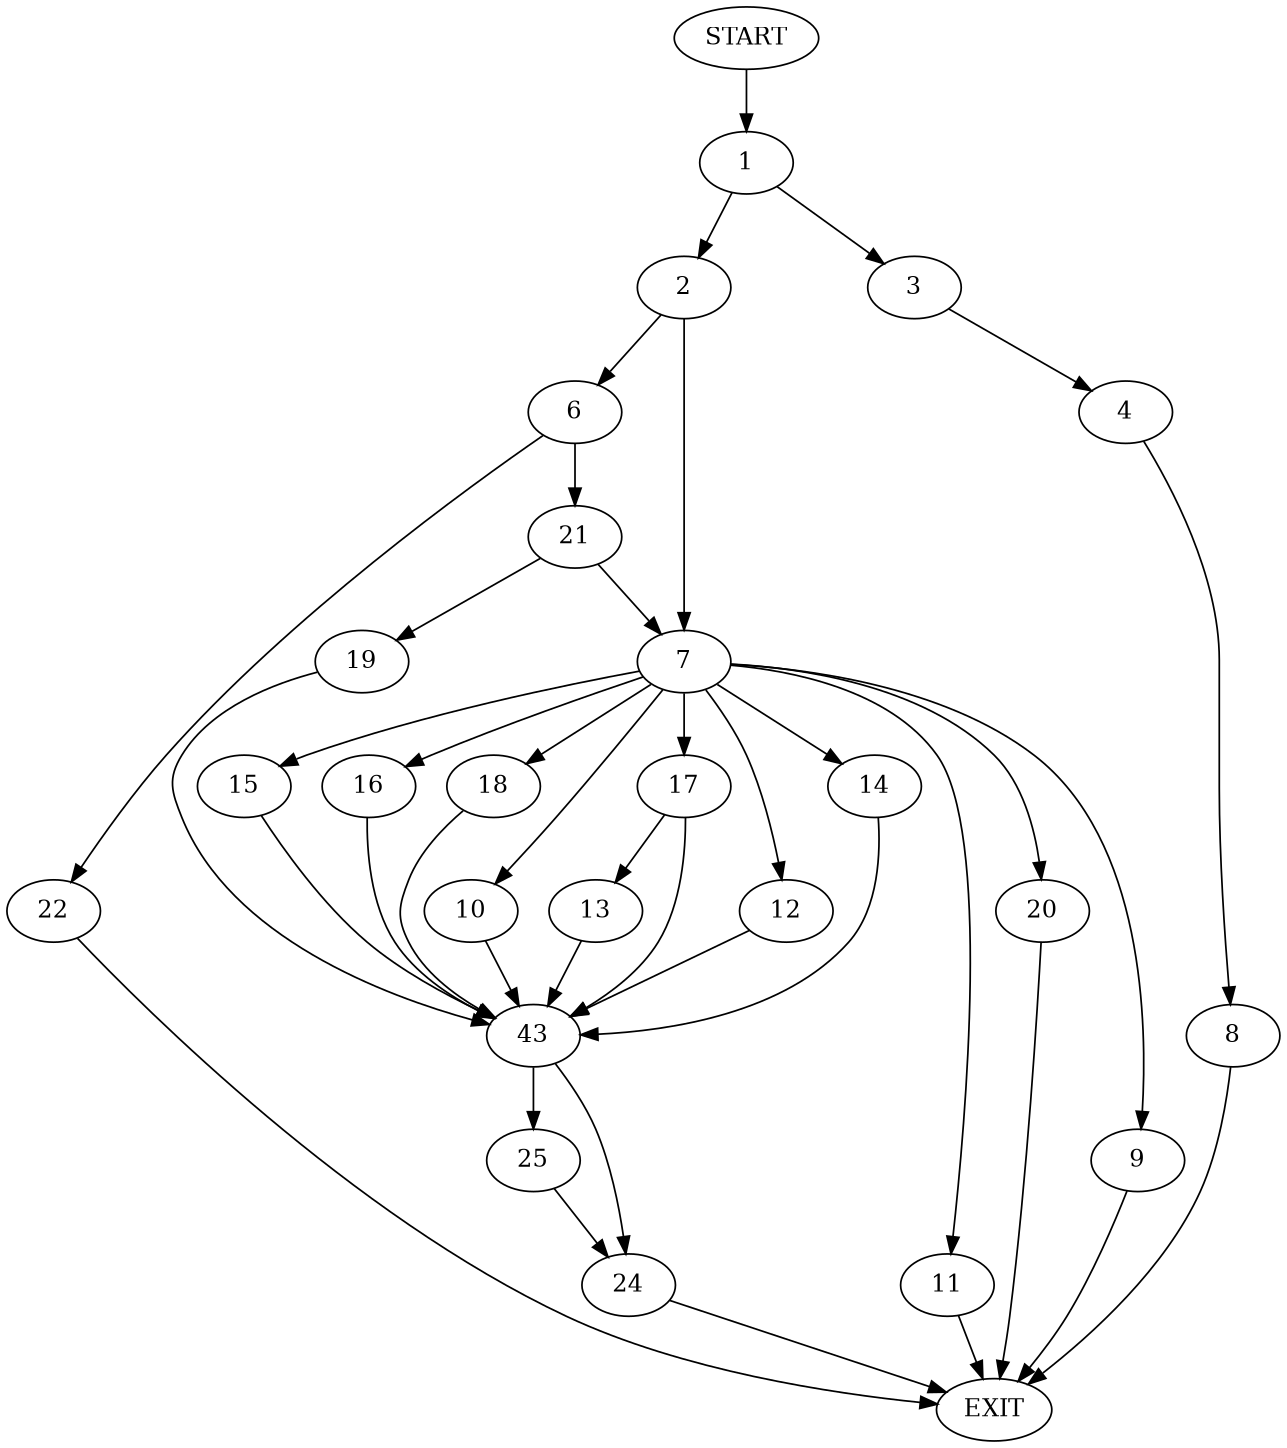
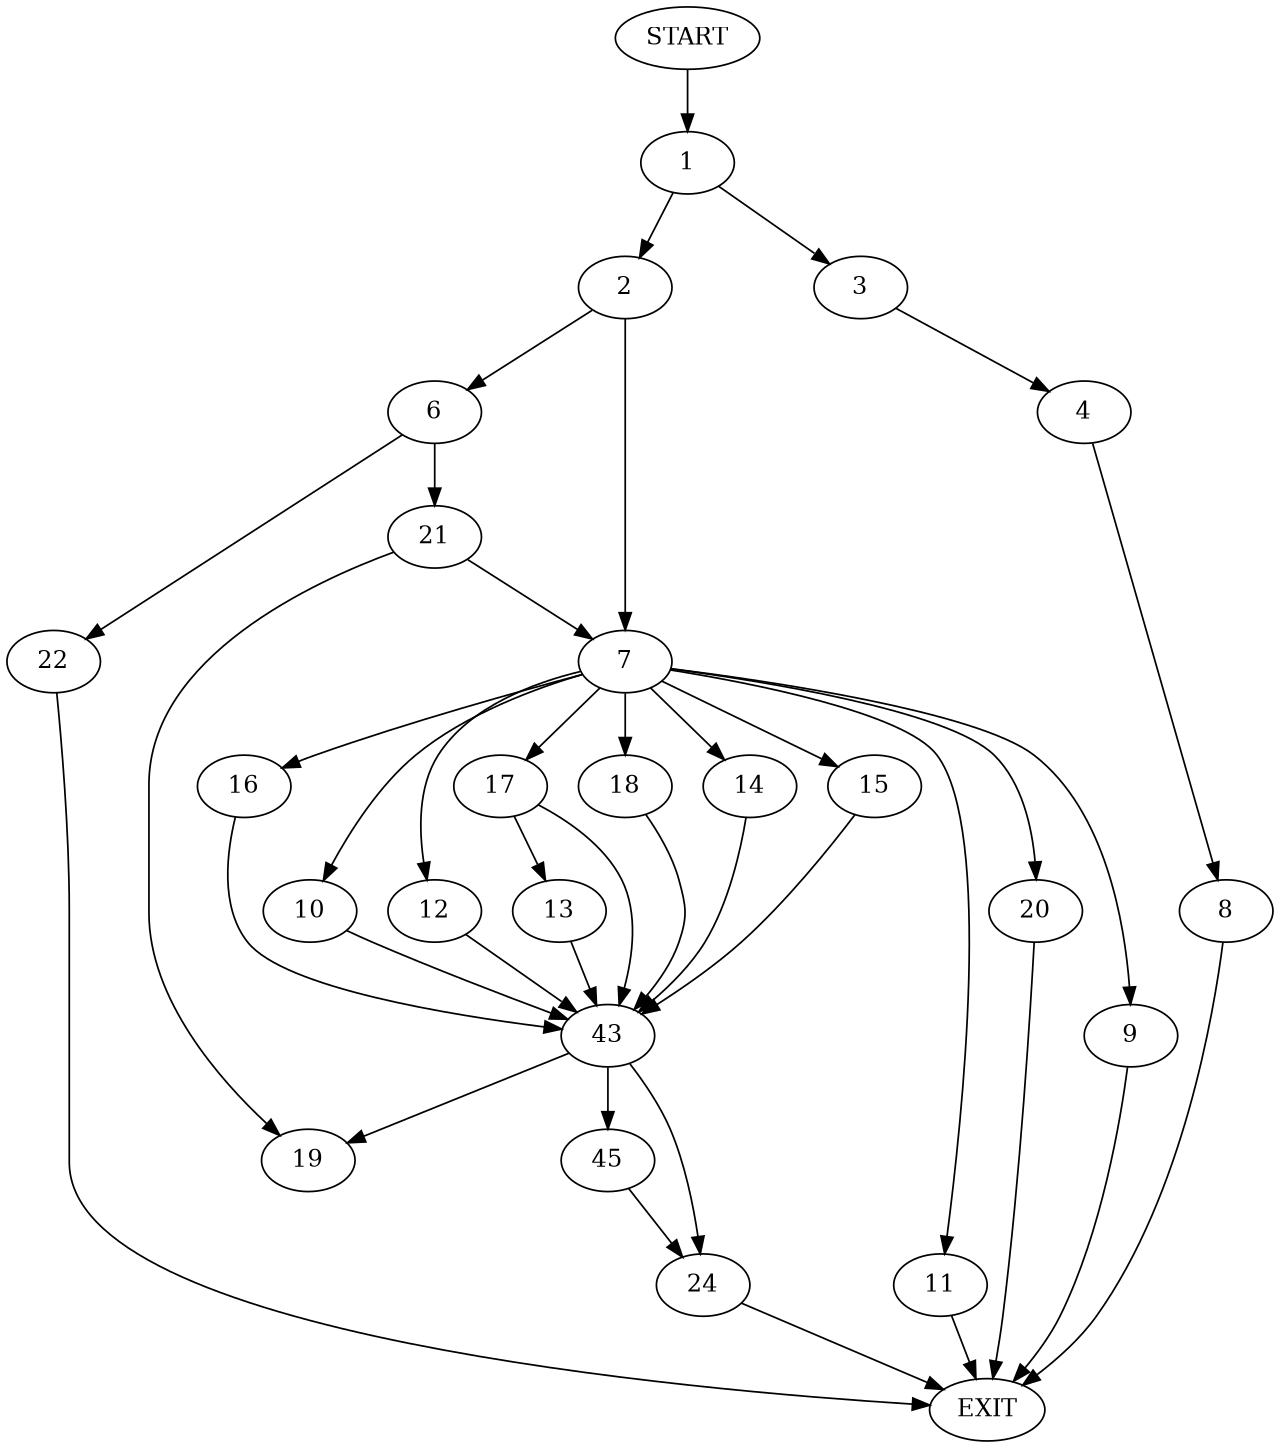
  digraph {
    n1 [label=START]
    1
    2
    3
    n5 [label=EXIT]
    6
    7
    4
    21
    22
    9
    10
    11
    12
    14
    15
    16
    17
    18
    20
    8
    19
    n23 [label=43]
    13
    24
-   25
+   25 [label=45]
    n1 -> 1
    1 -> 2
    1 -> 3
    2 -> 6
    2 -> 7
    3 -> 4
    6 -> 21
    6 -> 22
    7 -> 9
    7 -> 10
    7 -> 11
    7 -> 12
    7 -> 14
    7 -> 15
    7 -> 16
    7 -> 17
    7 -> 18
    7 -> 20
    4 -> 8
    21 -> 7
    21 -> 19
    22 -> n5
    9 -> n5
    10 -> n23
    11 -> n5
    12 -> n23
    14 -> n23
    15 -> n23
    16 -> n23
    17 -> n23
    17 -> 13
    18 -> n23
    20 -> n5
    8 -> n5
-   19 -> n23
+   n23 -> 19
    n23 -> 24
    n23 -> 25
    13 -> n23
    24 -> n5
    25 -> 24
  }
